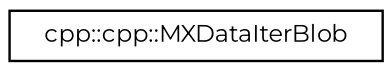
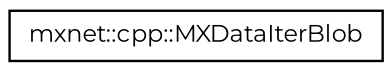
  digraph {
    rankdir=LR
    fontname=Montserrat
-   n1 [color=black fillcolor=white fontname=Montserrat fontsize=10 height=0.2 label="cpp::cpp::MXDataIterBlob" shape=record style=filled width=0.4]
+   n1 [color=black fillcolor=white fontname=Montserrat fontsize=10 height=0.2 label="mxnet::cpp::MXDataIterBlob" shape=record style=filled width=0.4]
  }
